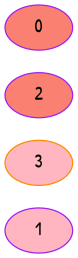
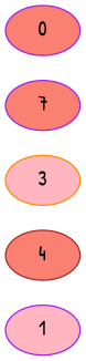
  strict digraph {
    rankdir=LR
    fontname="Patrick Hand"
    node [style=filled fillcolor=salmon color=purple fontname="Patrick Hand"]
    1 [height=0.5 width=0.75 fillcolor=lightpink]
+   4 [height=0.5 width=0.75 color=brown]
    3 [height=0.5 width=0.75 fillcolor=lightpink color=darkorange]
-   2 [height=0.5 width=0.75]
+   2 [height=0.5 width=0.75 label=7]
    0 [height=0.5 width=0.75]
  }
